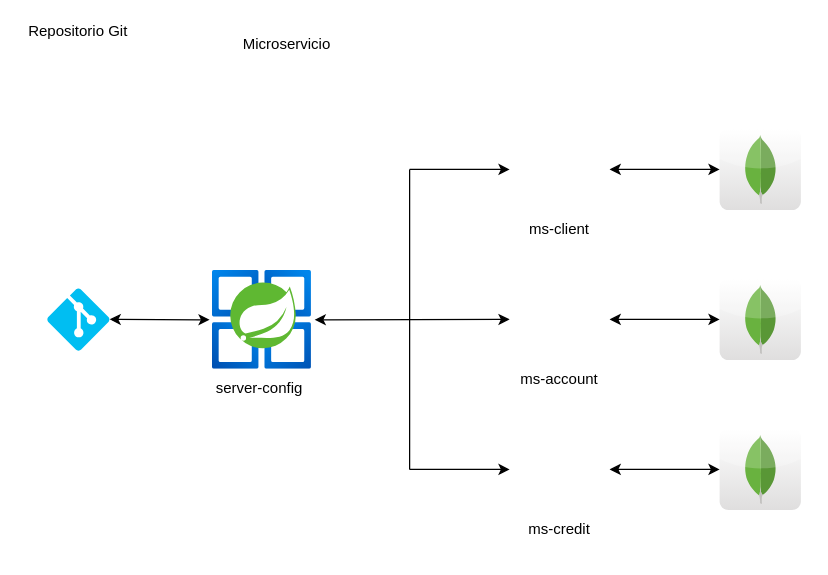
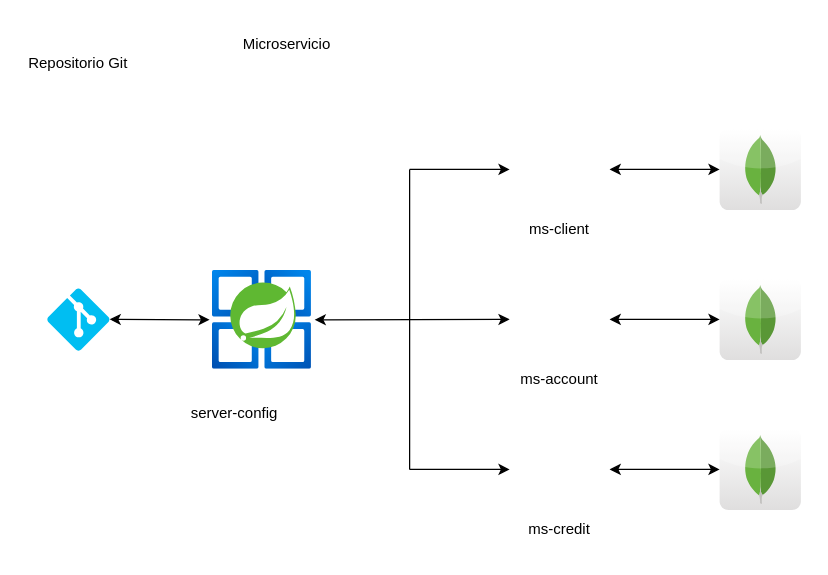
  <mxCell id="0" />
  <mxCell id="1" parent="0" />
  <mxCell id="2" value="" style="shape=image;html=1;verticalAlign=top;verticalLabelPosition=bottom;labelBackgroundColor=#ffffff;imageAspect=0;aspect=fixed;image=https://cdn2.iconfinder.com/data/icons/boxicons-logos/24/bxl-spring-boot-128.png" vertex="1" parent="1"><mxGeometry x="407" y="95" width="80" height="80" as="geometry" /></mxCell>
  <mxCell id="3" value="" style="dashed=0;outlineConnect=0;html=1;align=center;labelPosition=center;verticalLabelPosition=bottom;verticalAlign=top;shape=mxgraph.webicons.mongodb;gradientColor=#DFDEDE;aspect=fixed;" vertex="1" parent="1"><mxGeometry x="575" y="102.5" width="65" height="65" as="geometry" /></mxCell>
  <mxCell id="4" value="" style="dashed=0;outlineConnect=0;html=1;align=center;labelPosition=center;verticalLabelPosition=bottom;verticalAlign=top;shape=mxgraph.webicons.mongodb;gradientColor=#DFDEDE;aspect=fixed;" vertex="1" parent="1"><mxGeometry x="575" y="222.5" width="65" height="65" as="geometry" /></mxCell>
  <mxCell id="5" value="" style="dashed=0;outlineConnect=0;html=1;align=center;labelPosition=center;verticalLabelPosition=bottom;verticalAlign=top;shape=mxgraph.webicons.mongodb;gradientColor=#DFDEDE;aspect=fixed;" vertex="1" parent="1"><mxGeometry x="575" y="342.5" width="65" height="65" as="geometry" /></mxCell>
  <mxCell id="6" value="" style="shape=image;html=1;verticalAlign=top;verticalLabelPosition=bottom;labelBackgroundColor=#ffffff;imageAspect=0;aspect=fixed;image=https://cdn2.iconfinder.com/data/icons/boxicons-logos/24/bxl-spring-boot-128.png" vertex="1" parent="1"><mxGeometry x="407" y="215" width="80" height="80" as="geometry" /></mxCell>
  <mxCell id="7" value="" style="shape=image;html=1;verticalAlign=top;verticalLabelPosition=bottom;labelBackgroundColor=#ffffff;imageAspect=0;aspect=fixed;image=https://cdn2.iconfinder.com/data/icons/boxicons-logos/24/bxl-spring-boot-128.png" vertex="1" parent="1"><mxGeometry x="407" y="335" width="80" height="80" as="geometry" /></mxCell>
  <mxCell id="8" value="" style="endArrow=classic;startArrow=classic;html=1;rounded=0;entryX=0;entryY=0.5;entryDx=0;entryDy=0;exitX=1.001;exitY=0.498;exitDx=0;exitDy=0;exitPerimeter=0;" edge="1" parent="1" source="21" target="6"><mxGeometry width="50" height="50" relative="1" as="geometry"><mxPoint x="267" y="255" as="sourcePoint" /><mxPoint x="397" y="255" as="targetPoint" /></mxGeometry></mxCell>
  <mxCell id="9" value="" style="endArrow=none;html=1;rounded=0;" edge="1" parent="1"><mxGeometry width="50" height="50" relative="1" as="geometry"><mxPoint x="327" y="375" as="sourcePoint" /><mxPoint x="327" y="135" as="targetPoint" /></mxGeometry></mxCell>
  <mxCell id="10" value="" style="endArrow=classic;html=1;rounded=0;entryX=0;entryY=0.5;entryDx=0;entryDy=0;" edge="1" parent="1" target="2"><mxGeometry width="50" height="50" relative="1" as="geometry"><mxPoint x="327" y="135" as="sourcePoint" /><mxPoint x="397" y="135" as="targetPoint" /></mxGeometry></mxCell>
  <mxCell id="11" value="" style="endArrow=classic;html=1;rounded=0;entryX=0;entryY=0.5;entryDx=0;entryDy=0;" edge="1" parent="1" target="7"><mxGeometry width="50" height="50" relative="1" as="geometry"><mxPoint x="327" y="375" as="sourcePoint" /><mxPoint x="447" y="295" as="targetPoint" /></mxGeometry></mxCell>
  <mxCell id="12" value="" style="endArrow=classic;startArrow=classic;html=1;rounded=0;" edge="1" parent="1" source="2" target="3"><mxGeometry width="50" height="50" relative="1" as="geometry"><mxPoint x="487" y="185" as="sourcePoint" /><mxPoint x="547" y="175" as="targetPoint" /></mxGeometry></mxCell>
  <mxCell id="13" value="" style="endArrow=classic;startArrow=classic;html=1;rounded=0;" edge="1" parent="1" source="6" target="4"><mxGeometry width="50" height="50" relative="1" as="geometry"><mxPoint x="487" y="305" as="sourcePoint" /><mxPoint x="557.711" y="255" as="targetPoint" /></mxGeometry></mxCell>
  <mxCell id="14" value="" style="endArrow=classic;startArrow=classic;html=1;rounded=0;" edge="1" parent="1" source="7" target="5"><mxGeometry width="50" height="50" relative="1" as="geometry"><mxPoint x="487" y="425" as="sourcePoint" /><mxPoint x="557.711" y="375" as="targetPoint" /></mxGeometry></mxCell>
  <mxCell id="15" value="ms-client" style="text;html=1;strokeColor=none;fillColor=none;align=center;verticalAlign=middle;whiteSpace=wrap;rounded=0;" vertex="1" parent="1"><mxGeometry x="417" y="167.5" width="60" height="30" as="geometry" /></mxCell>
  <mxCell id="16" value="ms-account" style="text;html=1;strokeColor=none;fillColor=none;align=center;verticalAlign=middle;whiteSpace=wrap;rounded=0;" vertex="1" parent="1"><mxGeometry x="407" y="287.5" width="80" height="30" as="geometry" /></mxCell>
  <mxCell id="17" value="ms-credit" style="text;html=1;strokeColor=none;fillColor=none;align=center;verticalAlign=middle;whiteSpace=wrap;rounded=0;" vertex="1" parent="1"><mxGeometry x="407" y="407.5" width="80" height="30" as="geometry" /></mxCell>
- <mxCell id="18" value="server-config" style="text;html=1;strokeColor=none;fillColor=none;align=center;verticalAlign=middle;whiteSpace=wrap;rounded=0;" vertex="1" parent="1"><mxGeometry x="167" y="295" width="80" height="30" as="geometry" /></mxCell>
+ <mxCell id="18" value="server-config" style="text;html=1;strokeColor=none;fillColor=none;align=center;verticalAlign=middle;whiteSpace=wrap;rounded=0;" vertex="1" parent="1"><mxGeometry x="147" y="315" width="80" height="30" as="geometry" /></mxCell>
  <mxCell id="19" value="" style="verticalLabelPosition=bottom;html=1;verticalAlign=top;align=center;strokeColor=none;fillColor=#00BEF2;shape=mxgraph.azure.git_repository;" vertex="1" parent="1"><mxGeometry x="37" y="230" width="50" height="50" as="geometry" /></mxCell>
  <mxCell id="20" value="" style="endArrow=classic;startArrow=classic;html=1;rounded=0;exitX=1;exitY=0.5;exitDx=0;exitDy=0;exitPerimeter=0;" edge="1" parent="1" source="19" target="21"><mxGeometry width="50" height="50" relative="1" as="geometry"><mxPoint x="107" y="222.5" as="sourcePoint" /><mxPoint x="167" y="255" as="targetPoint" /></mxGeometry></mxCell>
  <mxCell id="21" value="" style="aspect=fixed;html=1;points=[];align=center;image;fontSize=12;image=img/lib/azure2/compute/Azure_Spring_Cloud.svg;" vertex="1" parent="1"><mxGeometry x="167" y="216" width="83.94" height="79" as="geometry" /></mxCell>
- <mxCell id="22" value="Repositorio Git" style="text;html=1;strokeColor=none;fillColor=none;align=center;verticalAlign=middle;whiteSpace=wrap;rounded=0;" vertex="1" parent="1"><mxGeometry x="20" y="10" width="84" height="30" as="geometry" /></mxCell>
+ <mxCell id="22" value="Repositorio Git" style="text;html=1;strokeColor=none;fillColor=none;align=center;verticalAlign=middle;whiteSpace=wrap;rounded=0;" vertex="1" parent="1"><mxGeometry x="20" y="35" width="84" height="30" as="geometry" /></mxCell>
  <mxCell id="23" value="Microservicio" style="text;html=1;strokeColor=none;fillColor=none;align=center;verticalAlign=middle;whiteSpace=wrap;rounded=0;" vertex="1" parent="1"><mxGeometry x="198.97" y="20" width="60" height="30" as="geometry" /></mxCell>
